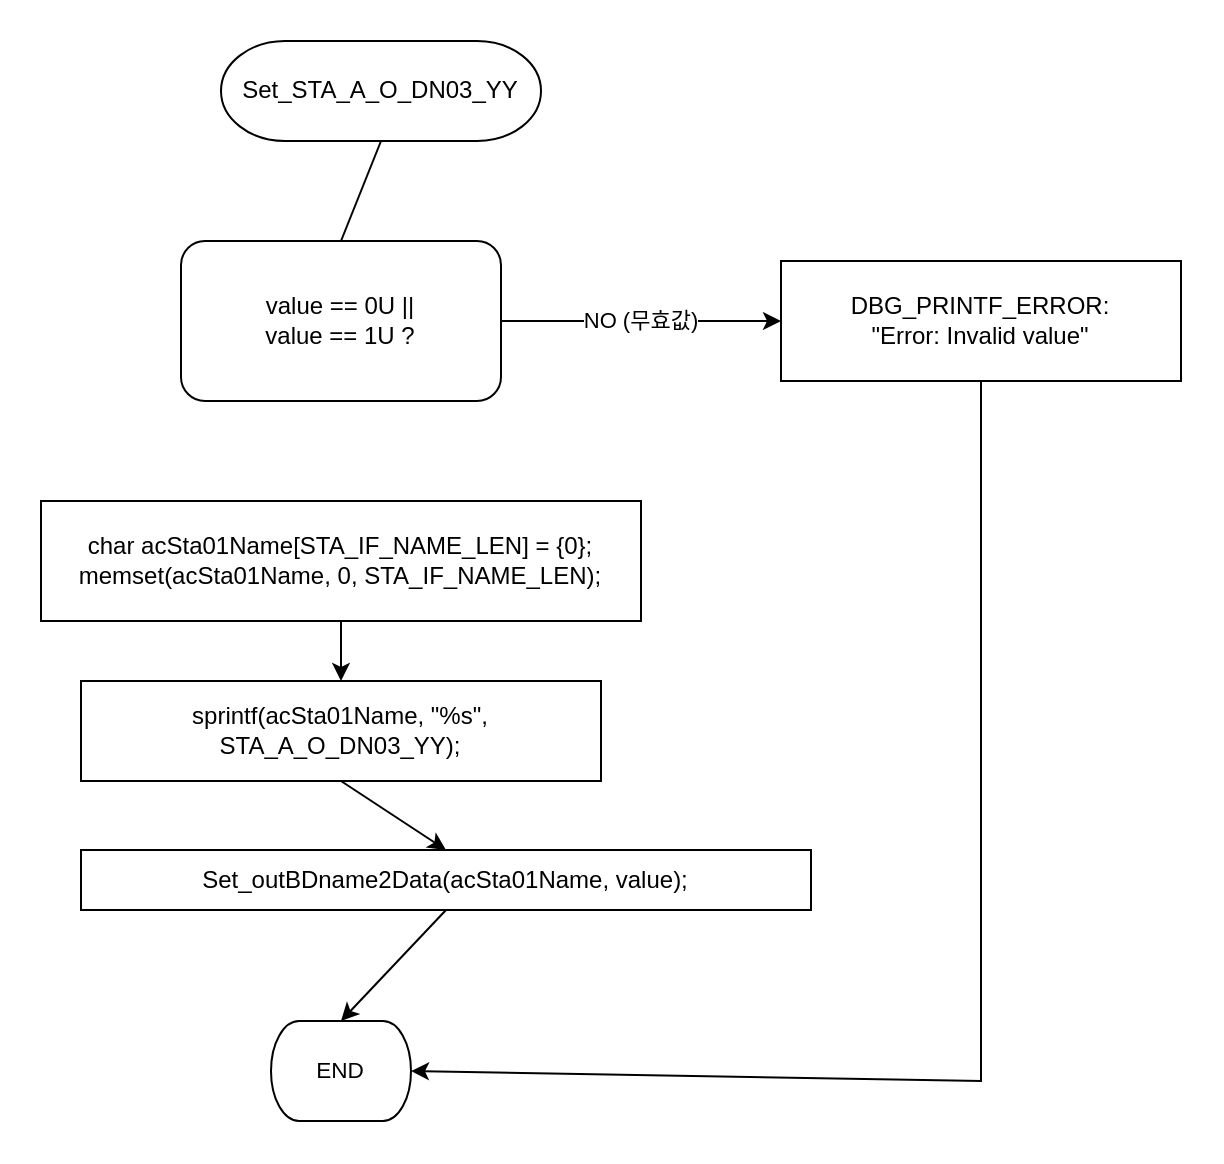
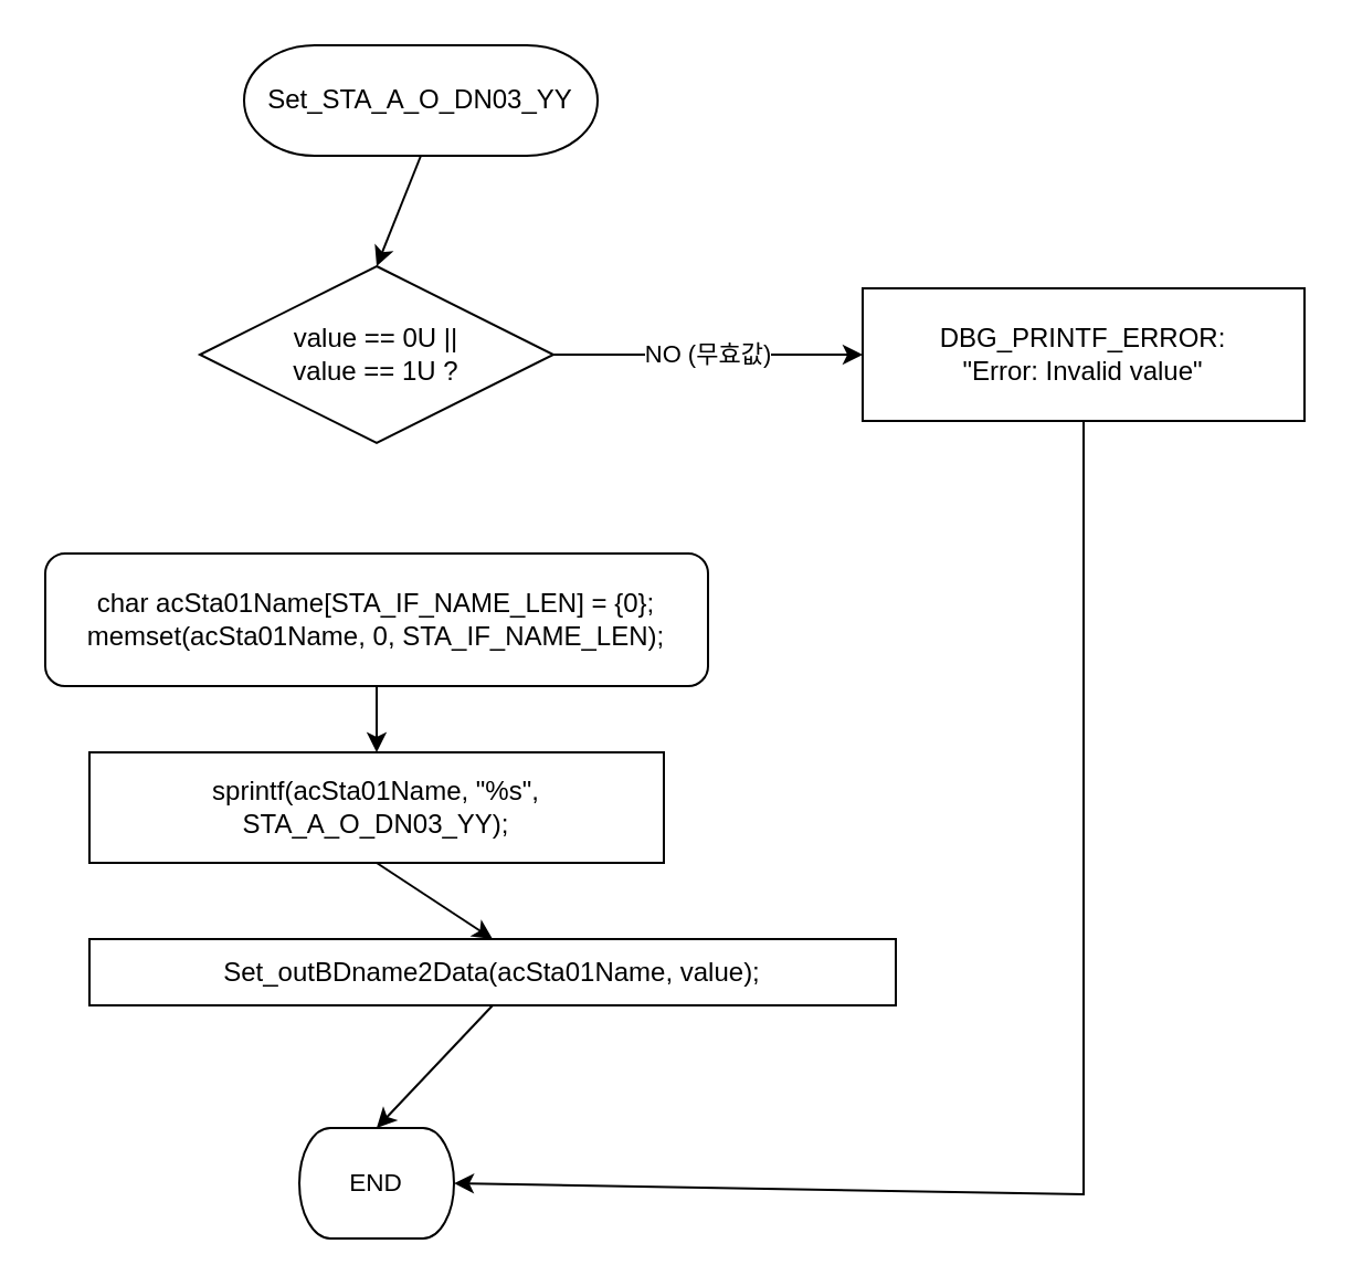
  <mxCell id="0" />
  <mxCell id="1" parent="0" />
- <mxCell id="2" value="value == 0U ||&#10;value == 1U ?" style="whiteSpace=wrap;html=1;strokeWidth=1;fontStyle=0;fillColor=none;strokeColor=#000000;rounded=1;" vertex="1" parent="1"><mxGeometry x="90" y="120" width="160" height="80" as="geometry" /></mxCell>
- <mxCell id="3" value="char acSta01Name[STA_IF_NAME_LEN] = {0};&#10;memset(acSta01Name, 0, STA_IF_NAME_LEN);" style="rounded=0;whiteSpace=wrap;html=1;strokeWidth=1;fontStyle=0;fillColor=none;strokeColor=#000000;" vertex="1" parent="1"><mxGeometry x="20" y="250" width="300" height="60" as="geometry" /></mxCell>
+ <mxCell id="2" value="value == 0U ||&#10;value == 1U ?" style="rhombus;whiteSpace=wrap;html=1;strokeWidth=1;fontStyle=0;fillColor=none;strokeColor=#000000;" vertex="1" parent="1"><mxGeometry x="90" y="120" width="160" height="80" as="geometry" /></mxCell>
+ <mxCell id="3" value="char acSta01Name[STA_IF_NAME_LEN] = {0};&#10;memset(acSta01Name, 0, STA_IF_NAME_LEN);" style="whiteSpace=wrap;html=1;strokeWidth=1;fontStyle=0;fillColor=none;strokeColor=#000000;rounded=1;" vertex="1" parent="1"><mxGeometry x="20" y="250" width="300" height="60" as="geometry" /></mxCell>
  <mxCell id="4" value="sprintf(acSta01Name, &quot;%s&quot;, STA_A_O_DN03_YY);" style="rounded=0;whiteSpace=wrap;html=1;strokeWidth=1;fontStyle=0;fillColor=none;strokeColor=#000000;" vertex="1" parent="1"><mxGeometry x="40" y="340" width="260" height="50" as="geometry" /></mxCell>
  <mxCell id="5" value="Set_outBDname2Data(acSta01Name, value);" style="rounded=0;whiteSpace=wrap;html=1;strokeWidth=1;fontStyle=0;fillColor=none;strokeColor=#000000;" vertex="1" parent="1"><mxGeometry x="40" y="424.5" width="365" height="30" as="geometry" /></mxCell>
  <mxCell id="6" value="DBG_PRINTF_ERROR:&lt;br&gt;&quot;Error: Invalid value&quot;" style="rounded=0;whiteSpace=wrap;html=1;strokeWidth=1;fontStyle=0;fillColor=none;strokeColor=#000000;" vertex="1" parent="1"><mxGeometry x="390" y="130" width="200" height="60" as="geometry" /></mxCell>
- <mxCell id="7" value="" style="endArrow=none;html=1;rounded=0;exitX=0.5;exitY=1;exitDx=0;exitDy=0;entryX=0.5;entryY=0;entryDx=0;entryDy=0;exitPerimeter=0;" edge="1" parent="1" source="13" target="2"><mxGeometry width="50" height="50" relative="1" as="geometry"><mxPoint x="170" y="80" as="sourcePoint" /><mxPoint x="170" y="120" as="targetPoint" /></mxGeometry></mxCell>
+ <mxCell id="7" value="" style="endArrow=classic;html=1;rounded=0;exitX=0.5;exitY=1;exitDx=0;exitDy=0;entryX=0.5;entryY=0;entryDx=0;entryDy=0;exitPerimeter=0;" edge="1" parent="1" source="13" target="2"><mxGeometry width="50" height="50" relative="1" as="geometry"><mxPoint x="170" y="80" as="sourcePoint" /><mxPoint x="170" y="120" as="targetPoint" /></mxGeometry></mxCell>
  <mxCell id="8" value="NO (무효값)" style="endArrow=classic;html=1;rounded=0;exitX=1;exitY=0.5;exitDx=0;exitDy=0;entryX=0;entryY=0.5;entryDx=0;entryDy=0;" edge="1" parent="1" source="2" target="6"><mxGeometry width="50" height="50" relative="1" as="geometry"><mxPoint x="250" y="160" as="sourcePoint" /><mxPoint x="370" y="280" as="targetPoint" /></mxGeometry></mxCell>
  <mxCell id="9" value="" style="endArrow=classic;html=1;rounded=0;exitX=0.5;exitY=1;exitDx=0;exitDy=0;entryX=0.5;entryY=0;entryDx=0;entryDy=0;" edge="1" parent="1" source="3" target="4"><mxGeometry width="50" height="50" relative="1" as="geometry"><mxPoint x="170" y="300" as="sourcePoint" /><mxPoint x="170" y="330" as="targetPoint" /></mxGeometry></mxCell>
  <mxCell id="10" value="" style="endArrow=classic;html=1;rounded=0;exitX=0.5;exitY=1;exitDx=0;exitDy=0;entryX=0.5;entryY=0;entryDx=0;entryDy=0;" edge="1" parent="1" source="4" target="5"><mxGeometry width="50" height="50" relative="1" as="geometry"><mxPoint x="170" y="380" as="sourcePoint" /><mxPoint x="170" y="410" as="targetPoint" /></mxGeometry></mxCell>
  <mxCell id="11" value="" style="endArrow=classic;html=1;rounded=0;exitX=0.5;exitY=1;exitDx=0;exitDy=0;entryX=0.5;entryY=0;entryDx=0;entryDy=0;entryPerimeter=0;" edge="1" parent="1" source="5" target="14"><mxGeometry width="50" height="50" relative="1" as="geometry"><mxPoint x="170" y="460" as="sourcePoint" /><mxPoint x="170" y="540" as="targetPoint" /></mxGeometry></mxCell>
  <mxCell id="12" value="" style="endArrow=classic;html=1;rounded=0;exitX=0.5;exitY=1;exitDx=0;exitDy=0;entryX=1;entryY=0.5;entryDx=0;entryDy=0;entryPerimeter=0;" edge="1" parent="1" source="6" target="14"><mxGeometry width="50" height="50" relative="1" as="geometry"><mxPoint x="470" y="320" as="sourcePoint" /><mxPoint x="213" y="565" as="targetPoint" /><Array as="points"><mxPoint x="490" y="540" /></Array></mxGeometry></mxCell>
  <mxCell id="13" value="&lt;div style=&quot;&quot;&gt;Set_STA_A_O_DN03_YY&lt;br&gt;&lt;/div&gt;" style="verticalAlign=middle;align=center;overflow=width;vsdxID=2;fillColor=#FFFFFF;gradientColor=none;shape=stencil(tVLLDsIgEPwajiQIMfFe638Qu22JCM2Ctv69kK0Rm9qDibeZndkXC1NV6PUATIoQ0V9gNE3smToyKY3rAU1MiKmaqar1CB36m2uIDzo7M7r6e64wUZ4UOUWKB9GdIH4irzWu8B42vRrPScNFXZzN+5mvl3qJXE8mcPRRR+Pdh2Y1dsBTE95a3c0TkBRGgKEIb6wg1/r+ssCXd/vLCgm8z9caa+n6pb48dwrRV1H1Ew==);strokeColor=#000000;spacingTop=-1;spacingBottom=-1;spacingLeft=-1;spacingRight=-1;points=[[0.5,1,0],[0.5,0,0],[0,0.5,0],[1,0.5,0]];labelBackgroundColor=none;rounded=0;html=1;whiteSpace=wrap;strokeWidth=1;fontStyle=0" vertex="1" parent="1"><mxGeometry x="110" y="20" width="160" height="50" as="geometry" /></mxCell>
  <mxCell id="14" value="&lt;div style=&quot;font-size: 1px&quot;&gt;&lt;font style=&quot;font-size:11.29px;font-family:Arial;color:#000000;direction:ltr;letter-spacing:0px;line-height:120%;opacity:1&quot;&gt;END&lt;br&gt;&lt;/font&gt;&lt;/div&gt;" style="verticalAlign=middle;align=center;overflow=width;vsdxID=77;fillColor=#FFFFFF;gradientColor=none;shape=stencil(tVLLDsIgEPwajiQIMfFe638Qu22JCM2Ctv69kK0Rm9qDibeZndkXC1NV6PUATIoQ0V9gNE3smToyKY3rAU1MiKmaqar1CB36m2uIDzo7M7r6e64wUZ4UOUWKB9GdIH4irzWu8B42vRrPScNFXZzN+5mvl3qJXE8mcPRRR+Pdh2Y1dsBTE95a3c0TkBRGgKEIb6wg1/r+ssCXd/vLCgm8z9caa+n6pb48dwrRV1H1Ew==);strokeColor=#000000;spacingTop=-1;spacingBottom=-1;spacingLeft=-1;spacingRight=-1;points=[[0.5,1,0],[0.5,0,0],[0,0.5,0],[1,0.5,0]];labelBackgroundColor=none;rounded=0;html=1;whiteSpace=wrap;strokeWidth=1;fontStyle=0" vertex="1" parent="1"><mxGeometry x="135" y="510" width="70" height="50" as="geometry" /></mxCell>
